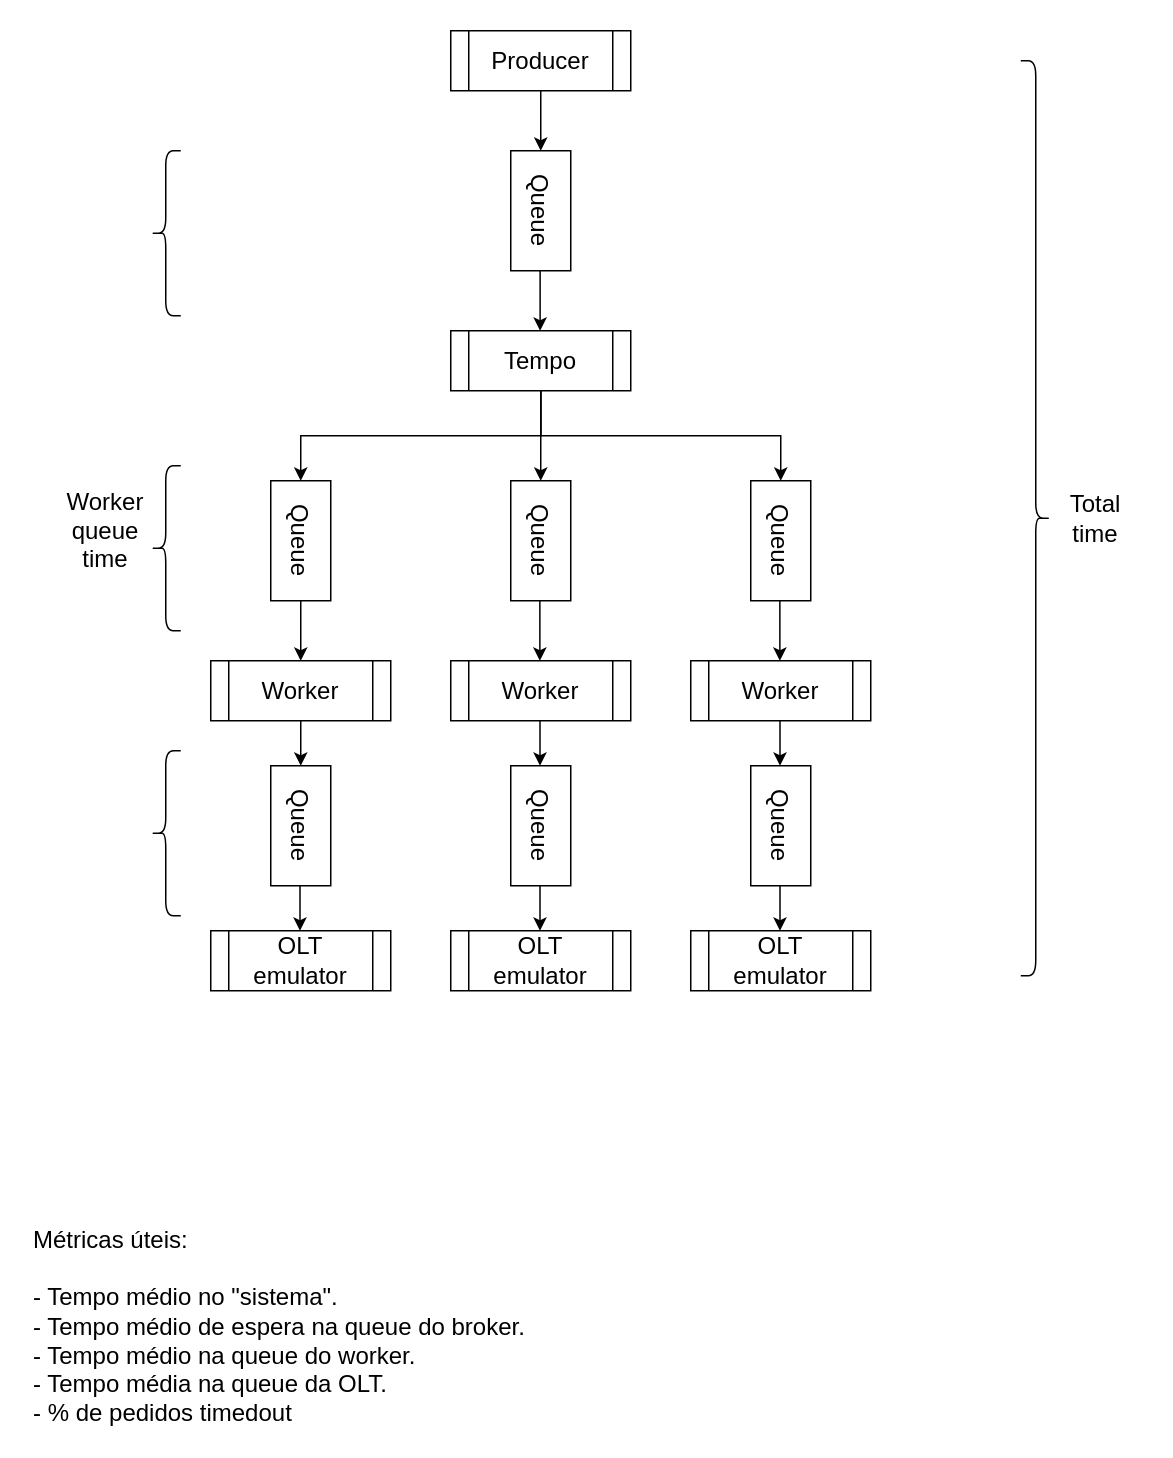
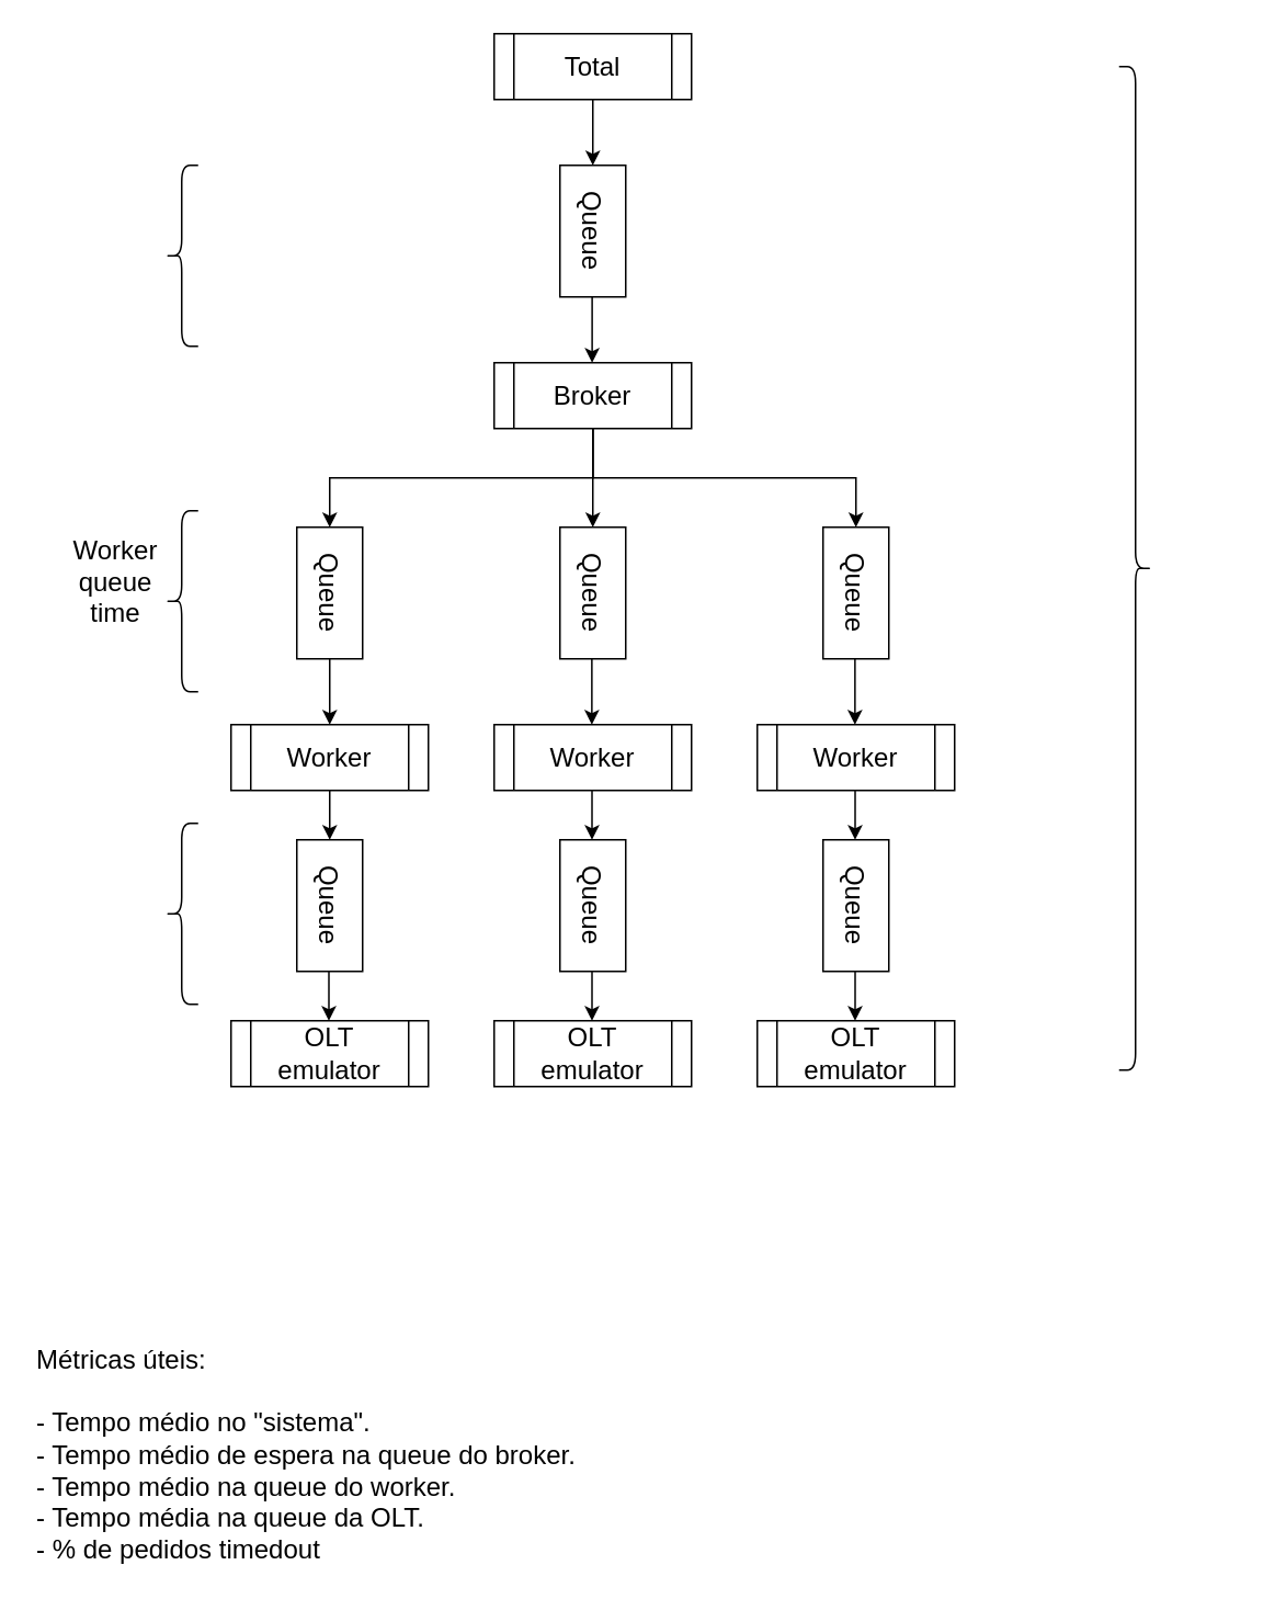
  <mxCell id="0" />
  <mxCell id="1" parent="0" />
  <mxCell id="2" value="" style="endArrow=classic;html=1;rounded=0;fontSize=16;exitX=0.5;exitY=1;exitDx=0;exitDy=0;entryX=0;entryY=0.5;entryDx=0;entryDy=0;" parent="1" target="4" edge="1"><mxGeometry width="50" height="50" relative="1" as="geometry"><mxPoint x="360" y="60" as="sourcePoint" /><mxPoint x="360" y="90" as="targetPoint" /></mxGeometry></mxCell>
- <mxCell id="3" value="Producer" style="shape=process;whiteSpace=wrap;html=1;backgroundOutline=1;fontSize=16;" parent="1" vertex="1"><mxGeometry x="300" y="20" width="120" height="40" as="geometry" /></mxCell>
+ <mxCell id="3" value="Total" style="shape=process;whiteSpace=wrap;html=1;backgroundOutline=1;fontSize=16;" parent="1" vertex="1"><mxGeometry x="300" y="20" width="120" height="40" as="geometry" /></mxCell>
  <mxCell id="4" value="Queue" style="rounded=0;whiteSpace=wrap;html=1;fontSize=16;rotation=90;" parent="1" vertex="1"><mxGeometry x="320" y="120" width="80" height="40" as="geometry" /></mxCell>
  <mxCell id="5" value="" style="shape=image;verticalLabelPosition=bottom;labelBackgroundColor=default;verticalAlign=top;aspect=fixed;imageAspect=0;image=https://upload.wikimedia.org/wikipedia/commons/thumb/7/71/RabbitMQ_logo.svg/1200px-RabbitMQ_logo.svg.png;" parent="1" vertex="1"><mxGeometry x="390" y="135" width="64.2" height="10" as="geometry" /></mxCell>
- <mxCell id="6" value="Tempo" style="shape=process;whiteSpace=wrap;html=1;backgroundOutline=1;fontSize=16;" parent="1" vertex="1"><mxGeometry x="300" y="220" width="120" height="40" as="geometry" /></mxCell>
+ <mxCell id="6" value="Broker" style="shape=process;whiteSpace=wrap;html=1;backgroundOutline=1;fontSize=16;" parent="1" vertex="1"><mxGeometry x="300" y="220" width="120" height="40" as="geometry" /></mxCell>
  <mxCell id="7" value="" style="endArrow=classic;html=1;rounded=0;fontSize=16;exitX=0.5;exitY=1;exitDx=0;exitDy=0;entryX=0;entryY=0.5;entryDx=0;entryDy=0;" parent="1" edge="1"><mxGeometry width="50" height="50" relative="1" as="geometry"><mxPoint x="359.58" y="180" as="sourcePoint" /><mxPoint x="359.58" y="220" as="targetPoint" /></mxGeometry></mxCell>
  <mxCell id="8" value="Queue" style="rounded=0;whiteSpace=wrap;html=1;fontSize=16;rotation=90;" parent="1" vertex="1"><mxGeometry x="160" y="340" width="80" height="40" as="geometry" /></mxCell>
  <mxCell id="9" value="Queue" style="rounded=0;whiteSpace=wrap;html=1;fontSize=16;rotation=90;" parent="1" vertex="1"><mxGeometry x="320" y="340" width="80" height="40" as="geometry" /></mxCell>
  <mxCell id="10" value="Queue" style="rounded=0;whiteSpace=wrap;html=1;fontSize=16;rotation=90;" parent="1" vertex="1"><mxGeometry x="480" y="340" width="80" height="40" as="geometry" /></mxCell>
  <mxCell id="11" value="" style="endArrow=classic;html=1;rounded=0;fontSize=16;exitX=0.5;exitY=1;exitDx=0;exitDy=0;entryX=0;entryY=0.5;entryDx=0;entryDy=0;" parent="1" source="6" target="8" edge="1"><mxGeometry width="50" height="50" relative="1" as="geometry"><mxPoint x="350" y="340" as="sourcePoint" /><mxPoint x="400" y="290" as="targetPoint" /><Array as="points"><mxPoint x="360" y="290" /><mxPoint x="200" y="290" /></Array></mxGeometry></mxCell>
  <mxCell id="12" value="" style="endArrow=classic;html=1;rounded=0;fontSize=16;entryX=0;entryY=0.5;entryDx=0;entryDy=0;" parent="1" target="9" edge="1"><mxGeometry width="50" height="50" relative="1" as="geometry"><mxPoint x="360" y="260" as="sourcePoint" /><mxPoint x="440" y="300" as="targetPoint" /></mxGeometry></mxCell>
  <mxCell id="13" value="" style="endArrow=classic;html=1;rounded=0;fontSize=16;entryX=0;entryY=0.5;entryDx=0;entryDy=0;" parent="1" target="10" edge="1"><mxGeometry width="50" height="50" relative="1" as="geometry"><mxPoint x="360" y="260" as="sourcePoint" /><mxPoint x="450" y="330" as="targetPoint" /><Array as="points"><mxPoint x="360" y="290" /><mxPoint x="520" y="290" /></Array></mxGeometry></mxCell>
  <mxCell id="14" value="" style="shape=image;verticalLabelPosition=bottom;labelBackgroundColor=default;verticalAlign=top;aspect=fixed;imageAspect=0;image=https://upload.wikimedia.org/wikipedia/commons/thumb/7/71/RabbitMQ_logo.svg/1200px-RabbitMQ_logo.svg.png;" parent="1" vertex="1"><mxGeometry x="230" y="355" width="64.2" height="10" as="geometry" /></mxCell>
  <mxCell id="15" value="" style="shape=image;verticalLabelPosition=bottom;labelBackgroundColor=default;verticalAlign=top;aspect=fixed;imageAspect=0;image=https://upload.wikimedia.org/wikipedia/commons/thumb/7/71/RabbitMQ_logo.svg/1200px-RabbitMQ_logo.svg.png;" parent="1" vertex="1"><mxGeometry x="390" y="355" width="64.2" height="10" as="geometry" /></mxCell>
  <mxCell id="16" value="" style="shape=image;verticalLabelPosition=bottom;labelBackgroundColor=default;verticalAlign=top;aspect=fixed;imageAspect=0;image=https://upload.wikimedia.org/wikipedia/commons/thumb/7/71/RabbitMQ_logo.svg/1200px-RabbitMQ_logo.svg.png;" parent="1" vertex="1"><mxGeometry x="550" y="355" width="64.2" height="10" as="geometry" /></mxCell>
  <mxCell id="17" value="Worker" style="shape=process;whiteSpace=wrap;html=1;backgroundOutline=1;fontSize=16;" parent="1" vertex="1"><mxGeometry x="140" y="440" width="120" height="40" as="geometry" /></mxCell>
  <mxCell id="18" value="Worker" style="shape=process;whiteSpace=wrap;html=1;backgroundOutline=1;fontSize=16;" parent="1" vertex="1"><mxGeometry x="300" y="440" width="120" height="40" as="geometry" /></mxCell>
  <mxCell id="19" value="Worker" style="shape=process;whiteSpace=wrap;html=1;backgroundOutline=1;fontSize=16;" parent="1" vertex="1"><mxGeometry x="460" y="440" width="120" height="40" as="geometry" /></mxCell>
  <mxCell id="20" value="" style="endArrow=classic;html=1;rounded=0;fontSize=16;exitX=1;exitY=0.5;exitDx=0;exitDy=0;entryX=0.5;entryY=0;entryDx=0;entryDy=0;" parent="1" source="8" target="17" edge="1"><mxGeometry width="50" height="50" relative="1" as="geometry"><mxPoint x="370" y="490" as="sourcePoint" /><mxPoint x="420" y="440" as="targetPoint" /></mxGeometry></mxCell>
  <mxCell id="21" value="" style="endArrow=classic;html=1;rounded=0;fontSize=16;exitX=1;exitY=0.5;exitDx=0;exitDy=0;entryX=0.5;entryY=0;entryDx=0;entryDy=0;" parent="1" edge="1"><mxGeometry width="50" height="50" relative="1" as="geometry"><mxPoint x="359.41" y="400" as="sourcePoint" /><mxPoint x="359.41" y="440" as="targetPoint" /></mxGeometry></mxCell>
  <mxCell id="22" value="" style="endArrow=classic;html=1;rounded=0;fontSize=16;exitX=1;exitY=0.5;exitDx=0;exitDy=0;entryX=0.5;entryY=0;entryDx=0;entryDy=0;" parent="1" edge="1"><mxGeometry width="50" height="50" relative="1" as="geometry"><mxPoint x="519.41" y="400" as="sourcePoint" /><mxPoint x="519.41" y="440" as="targetPoint" /></mxGeometry></mxCell>
  <mxCell id="23" value="" style="shape=curlyBracket;whiteSpace=wrap;html=1;rounded=1;flipH=1;fontSize=16;" parent="1" vertex="1"><mxGeometry x="680" y="40" width="20" height="610" as="geometry" /></mxCell>
- <mxCell id="24" value="Total time" style="text;html=1;strokeColor=none;fillColor=none;align=center;verticalAlign=middle;whiteSpace=wrap;rounded=0;fontSize=16;" parent="1" vertex="1"><mxGeometry x="700" y="330" width="60" height="30" as="geometry" /></mxCell>
  <mxCell id="25" value="" style="shape=curlyBracket;whiteSpace=wrap;html=1;rounded=1;fontSize=16;" parent="1" vertex="1"><mxGeometry x="100" y="310" width="20" height="110" as="geometry" /></mxCell>
  <mxCell id="26" value="Worker queue time" style="text;html=1;strokeColor=none;fillColor=none;align=center;verticalAlign=middle;whiteSpace=wrap;rounded=0;fontSize=16;" parent="1" vertex="1"><mxGeometry x="40" y="337.5" width="60" height="30" as="geometry" /></mxCell>
  <mxCell id="27" value="Métricas úteis:&lt;br&gt;&amp;nbsp;&lt;br&gt;- Tempo médio no &quot;sistema&quot;.&lt;br&gt;- Tempo médio de espera na queue do broker.&lt;br&gt;- Tempo médio na queue do worker.&lt;br&gt;- Tempo média na queue da OLT.&lt;br&gt;- % de pedidos timedout" style="text;html=1;strokeColor=none;fillColor=none;align=left;verticalAlign=top;whiteSpace=wrap;rounded=0;fontSize=16;" parent="1" vertex="1"><mxGeometry x="20" y="810" width="540" height="140" as="geometry" /></mxCell>
  <mxCell id="28" value="OLT emulator" style="shape=process;whiteSpace=wrap;html=1;backgroundOutline=1;fontSize=16;" vertex="1" parent="1"><mxGeometry x="140" y="620" width="120" height="40" as="geometry" /></mxCell>
  <mxCell id="29" value="OLT emulator" style="shape=process;whiteSpace=wrap;html=1;backgroundOutline=1;fontSize=16;" vertex="1" parent="1"><mxGeometry x="300" y="620" width="120" height="40" as="geometry" /></mxCell>
  <mxCell id="30" value="OLT emulator" style="shape=process;whiteSpace=wrap;html=1;backgroundOutline=1;fontSize=16;" vertex="1" parent="1"><mxGeometry x="460" y="620" width="120" height="40" as="geometry" /></mxCell>
  <mxCell id="31" value="Queue" style="rounded=0;whiteSpace=wrap;html=1;fontSize=16;rotation=90;" vertex="1" parent="1"><mxGeometry x="160" y="530" width="80" height="40" as="geometry" /></mxCell>
  <mxCell id="32" value="Queue" style="rounded=0;whiteSpace=wrap;html=1;fontSize=16;rotation=90;" vertex="1" parent="1"><mxGeometry x="320" y="530" width="80" height="40" as="geometry" /></mxCell>
  <mxCell id="33" value="Queue" style="rounded=0;whiteSpace=wrap;html=1;fontSize=16;rotation=90;" vertex="1" parent="1"><mxGeometry x="480" y="530" width="80" height="40" as="geometry" /></mxCell>
  <mxCell id="34" value="" style="endArrow=classic;html=1;rounded=0;exitX=0.5;exitY=1;exitDx=0;exitDy=0;entryX=0;entryY=0.5;entryDx=0;entryDy=0;" edge="1" parent="1" source="17" target="31"><mxGeometry width="50" height="50" relative="1" as="geometry"><mxPoint x="360" y="580" as="sourcePoint" /><mxPoint x="410" y="530" as="targetPoint" /></mxGeometry></mxCell>
  <mxCell id="35" value="" style="endArrow=classic;html=1;rounded=0;exitX=0.5;exitY=1;exitDx=0;exitDy=0;entryX=0;entryY=0.5;entryDx=0;entryDy=0;" edge="1" parent="1"><mxGeometry width="50" height="50" relative="1" as="geometry"><mxPoint x="359.5" y="480" as="sourcePoint" /><mxPoint x="359.5" y="510" as="targetPoint" /></mxGeometry></mxCell>
  <mxCell id="36" value="" style="endArrow=classic;html=1;rounded=0;exitX=0.5;exitY=1;exitDx=0;exitDy=0;entryX=0;entryY=0.5;entryDx=0;entryDy=0;" edge="1" parent="1"><mxGeometry width="50" height="50" relative="1" as="geometry"><mxPoint x="519.5" y="480" as="sourcePoint" /><mxPoint x="519.5" y="510" as="targetPoint" /></mxGeometry></mxCell>
  <mxCell id="37" value="" style="endArrow=classic;html=1;rounded=0;exitX=0.5;exitY=1;exitDx=0;exitDy=0;entryX=0;entryY=0.5;entryDx=0;entryDy=0;" edge="1" parent="1"><mxGeometry width="50" height="50" relative="1" as="geometry"><mxPoint x="199.5" y="590" as="sourcePoint" /><mxPoint x="199.5" y="620" as="targetPoint" /></mxGeometry></mxCell>
  <mxCell id="38" value="" style="endArrow=classic;html=1;rounded=0;exitX=0.5;exitY=1;exitDx=0;exitDy=0;entryX=0;entryY=0.5;entryDx=0;entryDy=0;" edge="1" parent="1"><mxGeometry width="50" height="50" relative="1" as="geometry"><mxPoint x="359.5" y="590" as="sourcePoint" /><mxPoint x="359.5" y="620" as="targetPoint" /></mxGeometry></mxCell>
  <mxCell id="39" value="" style="endArrow=classic;html=1;rounded=0;exitX=0.5;exitY=1;exitDx=0;exitDy=0;entryX=0;entryY=0.5;entryDx=0;entryDy=0;" edge="1" parent="1"><mxGeometry width="50" height="50" relative="1" as="geometry"><mxPoint x="519.5" y="590" as="sourcePoint" /><mxPoint x="519.5" y="620" as="targetPoint" /></mxGeometry></mxCell>
  <mxCell id="40" value="" style="shape=image;verticalLabelPosition=bottom;labelBackgroundColor=default;verticalAlign=top;aspect=fixed;imageAspect=0;image=https://upload.wikimedia.org/wikipedia/commons/thumb/7/71/RabbitMQ_logo.svg/1200px-RabbitMQ_logo.svg.png;" vertex="1" parent="1"><mxGeometry x="230" y="545" width="64.2" height="10" as="geometry" /></mxCell>
  <mxCell id="41" value="" style="shape=image;verticalLabelPosition=bottom;labelBackgroundColor=default;verticalAlign=top;aspect=fixed;imageAspect=0;image=https://upload.wikimedia.org/wikipedia/commons/thumb/7/71/RabbitMQ_logo.svg/1200px-RabbitMQ_logo.svg.png;" vertex="1" parent="1"><mxGeometry x="390" y="545" width="64.2" height="10" as="geometry" /></mxCell>
  <mxCell id="42" value="" style="shape=image;verticalLabelPosition=bottom;labelBackgroundColor=default;verticalAlign=top;aspect=fixed;imageAspect=0;image=https://upload.wikimedia.org/wikipedia/commons/thumb/7/71/RabbitMQ_logo.svg/1200px-RabbitMQ_logo.svg.png;" vertex="1" parent="1"><mxGeometry x="550" y="545" width="64.2" height="10" as="geometry" /></mxCell>
  <mxCell id="43" value="" style="shape=curlyBracket;whiteSpace=wrap;html=1;rounded=1;fontSize=16;" vertex="1" parent="1"><mxGeometry x="100" y="500" width="20" height="110" as="geometry" /></mxCell>
  <mxCell id="44" value="" style="shape=curlyBracket;whiteSpace=wrap;html=1;rounded=1;fontSize=16;" vertex="1" parent="1"><mxGeometry x="100" y="100" width="20" height="110" as="geometry" /></mxCell>
